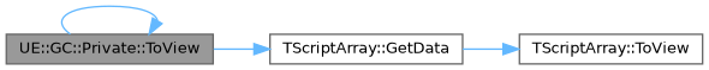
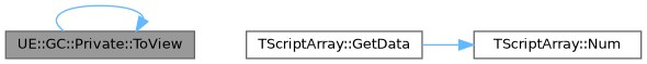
  digraph {
    rankdir=LR
    node [color=grey40 fillcolor=white fontname=Helvetica fontsize=10 shape=box style=filled]
    edge [color=steelblue1 fontname=Helvetica fontsize=10 labelfontname=Helvetica labelfontsize=10 style=solid]
    n1 [color=gray40 fillcolor=grey60 fontcolor=black height=0.2 label="UE::GC::Private::ToView" width=0.4]
    n2 [height=0.2 label="TScriptArray::GetData" width=0.4]
-   n3 [height=0.2 label="TScriptArray::ToView" width=0.4]
+   n3 [height=0.2 label="TScriptArray::Num" width=0.4]
    n1 -> n1
-   n1 -> n2
    n2 -> n3
  }
